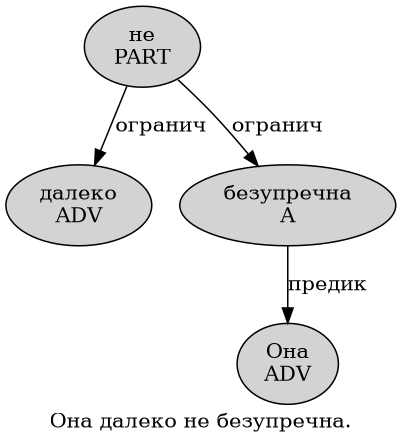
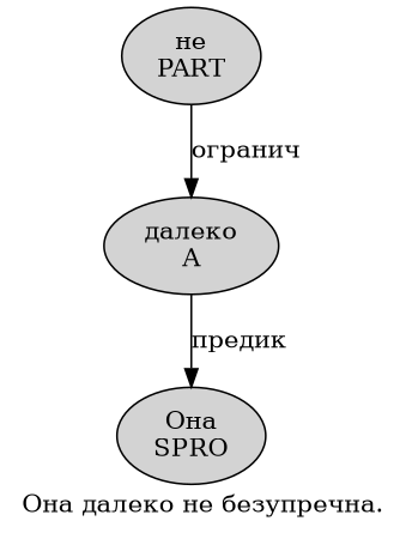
  digraph {
    label="Она далеко не безупречна."
    node [fillcolor=lightgray penwidth=1 shape=ellipse style=filled]
-   n1 [label="Она\nADV"]
-   n2 [label="далеко\nADV"]
+   n1 [label="Она\nSPRO"]
    n3 [label="не\nPART"]
-   n4 [label="безупречна\nA"]
-   n3 -> n2 [label="огранич"]
+   n4 [label="далеко\nA"]
    n3 -> n4 [label="огранич"]
    n4 -> n1 [label="предик"]
  }
